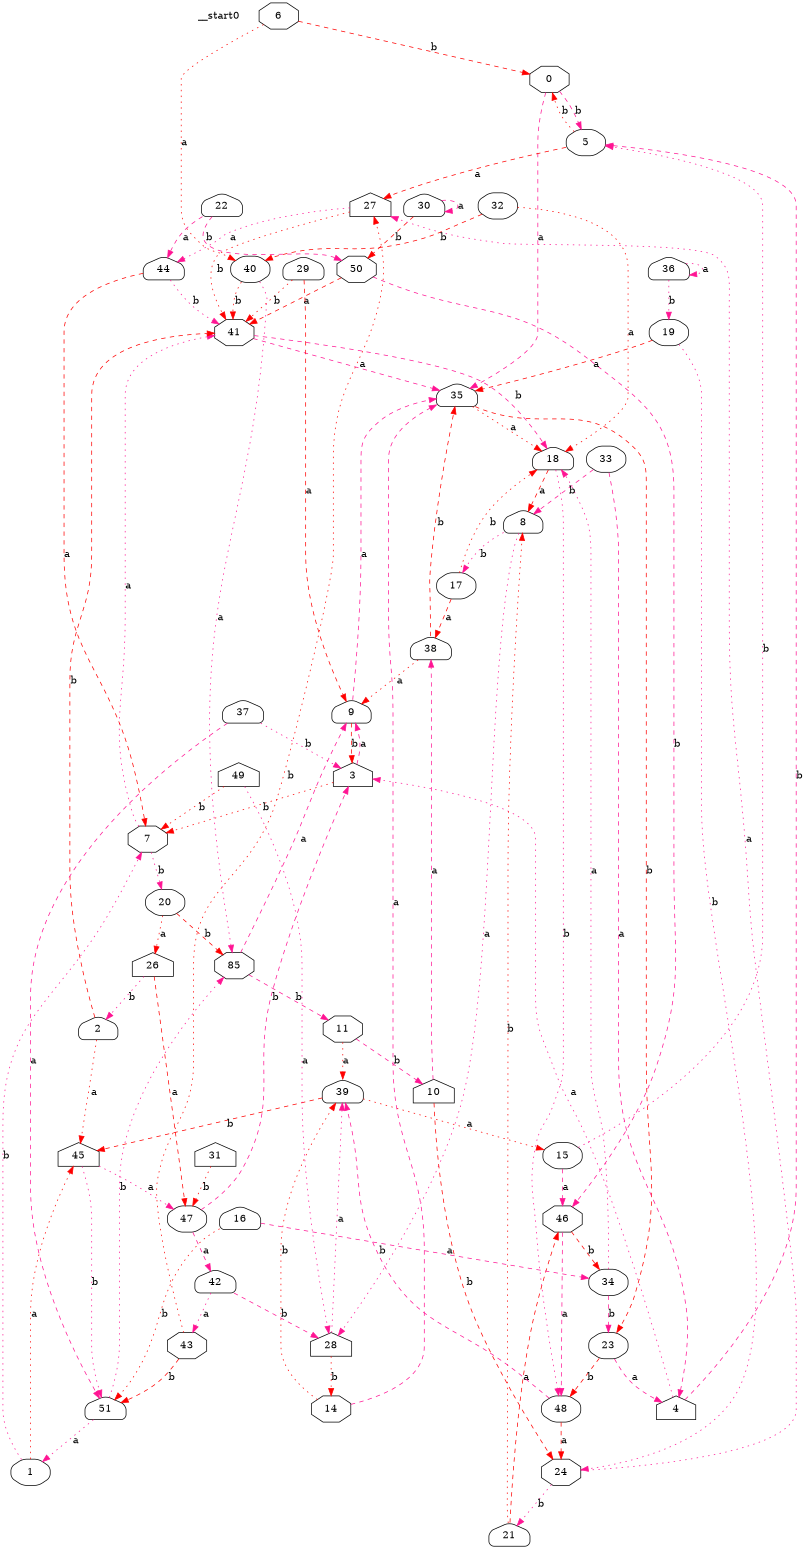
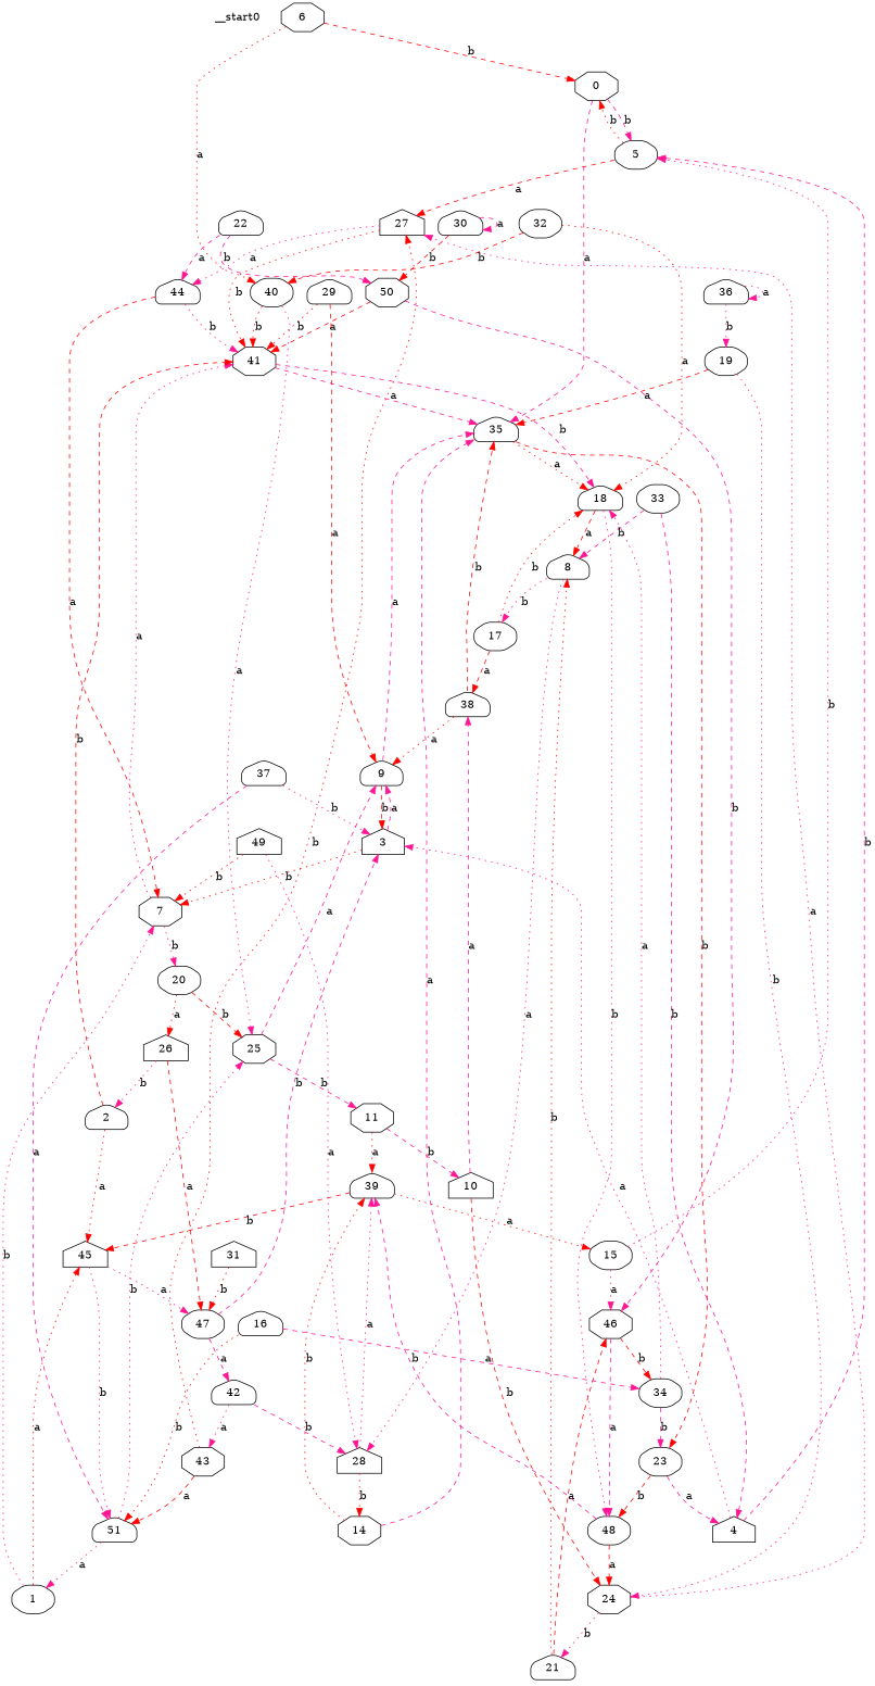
  digraph {
    rankdir=TB
    node [shape=house color=black fillcolor=white style="rounded,filled"]
    edge [color=deeppink style=dashed]
    __start0 [shape=none color="" fillcolor="" style=""]
    n2 [label=0 shape=octagon style=filled]
    n3 [label=5 shape=octagon]
    n4 [label=35]
    n5 [label=27 style=filled]
    n6 [label=18]
    n7 [label=23 shape=octagon]
    n8 [label=1 shape=octagon]
    n9 [label=7 shape=octagon style=filled]
    n10 [label=45 style=filled]
    n11 [label=41 shape=octagon style=filled]
    n12 [label=20 shape=octagon]
    n13 [label=51]
    n14 [label=47 shape=octagon]
    n15 [label=2]
    n16 [label=3 style=filled]
    n17 [label=9]
    n18 [label=4 style=filled]
    n19 [label=44]
    n20 [label=6 shape=octagon style=filled]
    n21 [label=40 shape=octagon]
-   n22 [label=85 shape=octagon style=filled]
+   n22 [label=25 shape=octagon style=filled]
    n23 [label=26 style=filled]
    n24 [label=8]
    n25 [label=17 shape=octagon]
    n26 [label=28 style=filled]
    n27 [label=38]
    n28 [label=39]
    n29 [label=14 shape=octagon style=filled]
    n30 [label=10 style=filled]
    n31 [label=24 shape=octagon style=filled]
    n32 [label=21]
    n33 [label=11 shape=octagon style=filled]
    n34 [label=15 shape=octagon]
    n35 [label=22]
    n36 [label=50 shape=octagon style=filled]
    n37 [label=46 shape=octagon style=filled]
    n38 [label=34 shape=octagon]
    n39 [label=48 shape=octagon]
    n40 [label=16]
    n41 [label=19 shape=octagon]
    n42 [label=42]
    n43 [label=29]
    n44 [label=30]
    n45 [label=31 style=filled]
    n46 [label=32 shape=octagon]
    n47 [label=33 shape=octagon]
    n48 [label=36]
    n49 [label=37]
    n50 [label=43 shape=octagon style=filled]
    n51 [label=49 style=filled]
    n2 -> n3 [label=b]
    n2 -> n4 [label=a]
    n3 -> n2 [color=red label=b style=dotted]
    n3 -> n5 [color=red label=a]
    n4 -> n6 [color=red label=a style=dotted]
    n4 -> n7 [color=red label=b]
    n5 -> n11 [color=red label=b style=dotted]
    n5 -> n19 [label=a style=dotted]
    n6 -> n24 [color=red label=a]
    n6 -> n39 [label=b style=dotted]
    n7 -> n18 [label=a]
    n7 -> n39 [color=red label=b]
    n8 -> n9 [label=b style=dotted]
    n8 -> n10 [color=red label=a style=dotted]
    n9 -> n11 [label=a style=dotted]
    n9 -> n12 [label=b style=dotted]
    n10 -> n13 [label=b style=dotted]
    n10 -> n14 [label=a style=dotted]
    n11 -> n4 [label=a]
    n11 -> n6 [label=b]
    n12 -> n22 [color=red label=b]
    n12 -> n23 [color=red label=a style=dotted]
    n13 -> n8 [label=a style=dotted]
    n13 -> n22 [label=b style=dotted]
    n14 -> n16 [label=b]
    n14 -> n42 [label=a]
    n15 -> n10 [color=red label=a style=dotted]
    n15 -> n11 [color=red label=b]
    n16 -> n9 [color=red label=b style=dotted]
    n16 -> n17 [label=a]
    n17 -> n4 [label=a]
    n17 -> n16 [color=red label=b]
    n18 -> n3 [label=b]
    n18 -> n16 [label=a style=dotted]
    n19 -> n9 [color=red label=a]
    n19 -> n11 [label=b style=dotted]
    n20 -> n2 [color=red label=b]
    n20 -> n21 [color=red label=a style=dotted]
    n21 -> n11 [color=red label=b style=dotted]
    n21 -> n22 [label=a style=dotted]
    n22 -> n17 [label=a]
    n22 -> n33 [label=b]
    n23 -> n14 [color=red label=a]
    n23 -> n15 [label=b style=dotted]
    n24 -> n25 [label=b style=dotted]
    n24 -> n26 [label=a style=dotted]
    n25 -> n6 [color=red label=b style=dotted]
    n25 -> n27 [color=red label=a]
    n26 -> n28 [label=a style=dotted]
    n26 -> n29 [color=red label=b style=dotted]
    n27 -> n4 [color=red label=b]
    n27 -> n17 [color=red label=a style=dotted]
    n28 -> n10 [color=red label=b]
    n28 -> n34 [color=red label=a style=dotted]
    n29 -> n4 [label=a]
    n29 -> n28 [color=red label=b style=dotted]
    n30 -> n27 [label=a]
    n30 -> n31 [color=red label=b]
    n31 -> n5 [label=a style=dotted]
    n31 -> n32 [label=b style=dotted]
    n32 -> n24 [color=red label=b style=dotted]
    n32 -> n37 [color=red label=a]
    n33 -> n28 [color=red label=a style=dotted]
    n33 -> n30 [label=b]
    n34 -> n3 [label=b style=dotted]
-   n34 -> n37 [label=a]
+   n34 -> n37 [label=a style=dotted]
    n35 -> n19 [label=a]
    n35 -> n36 [label=b]
    n36 -> n11 [color=red label=a]
    n36 -> n37 [label=b]
    n37 -> n38 [color=red label=b]
    n37 -> n39 [label=a]
    n38 -> n6 [label=a style=dotted]
    n38 -> n7 [label=b]
    n39 -> n28 [label=b]
    n39 -> n31 [color=red label=a]
    n40 -> n13 [color=red label=b style=dotted]
    n40 -> n38 [label=a]
    n41 -> n4 [color=red label=a]
    n41 -> n31 [label=b style=dotted]
    n42 -> n26 [label=b]
    n42 -> n50 [label=a style=dotted]
    n43 -> n11 [color=red label=b style=dotted]
    n43 -> n17 [color=red label=a]
    n44 -> n36 [color=red label=b]
    n44 -> n44 [label=a]
    n45 -> n14 [color=red label=b style=dotted]
    n46 -> n6 [color=red label=a style=dotted]
    n46 -> n21 [color=red label=b]
-   n47 -> n18 [label=a]
+   n47 -> n18 [label=b]
    n47 -> n24 [label=b]
    n48 -> n41 [label=b style=dotted]
    n48 -> n48 [label=a style=dotted]
    n49 -> n13 [label=a]
    n49 -> n16 [label=b style=dotted]
    n50 -> n5 [color=red label=b style=dotted]
-   n50 -> n13 [color=red label=b]
+   n50 -> n13 [color=red label=a]
    n51 -> n9 [color=red label=b style=dotted]
    n51 -> n26 [label=a style=dotted]
  }
